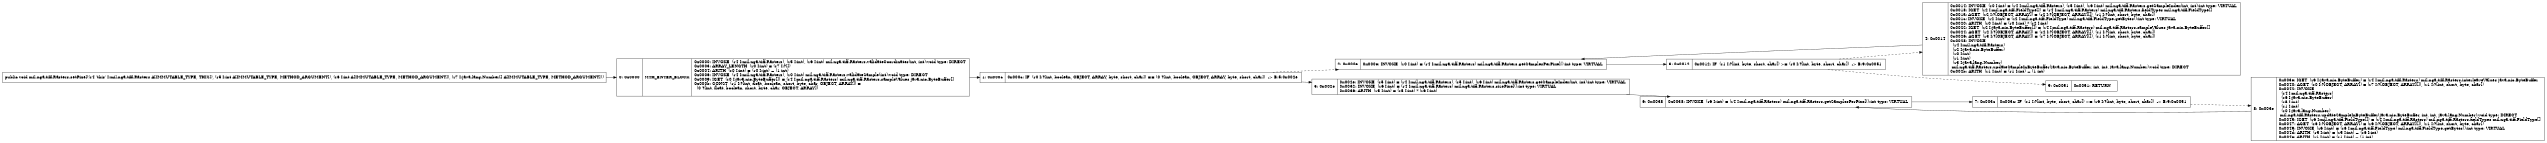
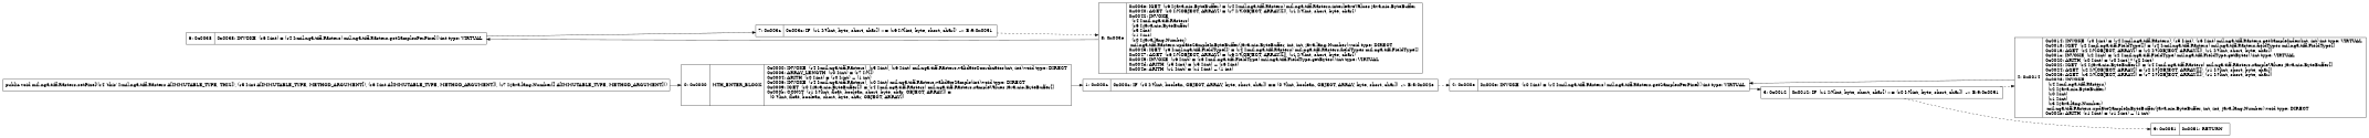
  digraph {
    rankdir=LR
    node [shape=record]
    n1 [label="{0\:\ 0x0000|MTH_ENTER_BLOCK\l|0x0000: INVOKE  (r4 I:mil.nga.tiff.Rasters), (r5 I:int), (r6 I:int) mil.nga.tiff.Rasters.validateCoordinates(int, int):void type: DIRECT \l0x0003: ARRAY_LENGTH  (r0 I:int) = (r7 I:?[]) \l0x0004: ARITH  (r0 I:int) = (r0 I:int) + (1 int) \l0x0006: INVOKE  (r4 I:mil.nga.tiff.Rasters), (r0 I:int) mil.nga.tiff.Rasters.validateSample(int):void type: DIRECT \l0x0009: IGET  (r0 I:java.nio.ByteBuffer[]) = (r4 I:mil.nga.tiff.Rasters) mil.nga.tiff.Rasters.sampleValues java.nio.ByteBuffer[] \l0x000b: CONST  (r1 I:?[int, float, boolean, short, byte, char, OBJECT, ARRAY]) = \l  (0 ?[int, float, boolean, short, byte, char, OBJECT, ARRAY])\l \l}"]
    n2 [label="{1\:\ 0x000c|0x000c: IF  (r0 I:?[int, boolean, OBJECT, ARRAY, byte, short, char]) == (0 ?[int, boolean, OBJECT, ARRAY, byte, short, char])  \-\> B:5:0x002e \l}"]
    n3 [label="{2\:\ 0x000e|0x000e: INVOKE  (r0 I:int) = (r4 I:mil.nga.tiff.Rasters) mil.nga.tiff.Rasters.getSamplesPerPixel():int type: VIRTUAL \l}"]
-   n4 [label="{5\:\ 0x002e|0x002e: INVOKE  (r5 I:int) = (r4 I:mil.nga.tiff.Rasters), (r5 I:int), (r6 I:int) mil.nga.tiff.Rasters.getSampleIndex(int, int):int type: VIRTUAL \l0x0032: INVOKE  (r6 I:int) = (r4 I:mil.nga.tiff.Rasters) mil.nga.tiff.Rasters.sizePixel():int type: VIRTUAL \l0x0036: ARITH  (r5 I:int) = (r5 I:int) * (r6 I:int) \l}"]
    n5 [label="{3\:\ 0x0012|0x0012: IF  (r1 I:?[int, byte, short, char]) \>= (r0 I:?[int, byte, short, char])  \-\> B:9:0x0051 \l}"]
    n6 [label="{6\:\ 0x0038|0x0038: INVOKE  (r6 I:int) = (r4 I:mil.nga.tiff.Rasters) mil.nga.tiff.Rasters.getSamplesPerPixel():int type: VIRTUAL \l}"]
    n7 [label="{4\:\ 0x0014|0x0014: INVOKE  (r0 I:int) = (r4 I:mil.nga.tiff.Rasters), (r5 I:int), (r6 I:int) mil.nga.tiff.Rasters.getSampleIndex(int, int):int type: VIRTUAL \l0x0018: IGET  (r2 I:mil.nga.tiff.FieldType[]) = (r4 I:mil.nga.tiff.Rasters) mil.nga.tiff.Rasters.fieldTypes mil.nga.tiff.FieldType[] \l0x001a: AGET  (r2 I:?[OBJECT, ARRAY]) = (r2 I:?[OBJECT, ARRAY][]), (r1 I:?[int, short, byte, char]) \l0x001c: INVOKE  (r2 I:int) = (r2 I:mil.nga.tiff.FieldType) mil.nga.tiff.FieldType.getBytes():int type: VIRTUAL \l0x0020: ARITH  (r0 I:int) = (r0 I:int) * (r2 I:int) \l0x0022: IGET  (r2 I:java.nio.ByteBuffer[]) = (r4 I:mil.nga.tiff.Rasters) mil.nga.tiff.Rasters.sampleValues java.nio.ByteBuffer[] \l0x0024: AGET  (r2 I:?[OBJECT, ARRAY]) = (r2 I:?[OBJECT, ARRAY][]), (r1 I:?[int, short, byte, char]) \l0x0026: AGET  (r3 I:?[OBJECT, ARRAY]) = (r7 I:?[OBJECT, ARRAY][]), (r1 I:?[int, short, byte, char]) \l0x0028: INVOKE  \l  (r4 I:mil.nga.tiff.Rasters)\l  (r2 I:java.nio.ByteBuffer)\l  (r0 I:int)\l  (r1 I:int)\l  (r3 I:java.lang.Number)\l mil.nga.tiff.Rasters.updateSampleInByteBuffer(java.nio.ByteBuffer, int, int, java.lang.Number):void type: DIRECT \l0x002b: ARITH  (r1 I:int) = (r1 I:int) + (1 int) \l}"]
    n8 [label="{9\:\ 0x0051|0x0051: RETURN   \l}"]
    n9 [label="{7\:\ 0x003c|0x003c: IF  (r1 I:?[int, byte, short, char]) \>= (r6 I:?[int, byte, short, char])  \-\> B:9:0x0051 \l}"]
    n10 [label="{8\:\ 0x003e|0x003e: IGET  (r6 I:java.nio.ByteBuffer) = (r4 I:mil.nga.tiff.Rasters) mil.nga.tiff.Rasters.interleaveValues java.nio.ByteBuffer \l0x0040: AGET  (r0 I:?[OBJECT, ARRAY]) = (r7 I:?[OBJECT, ARRAY][]), (r1 I:?[int, short, byte, char]) \l0x0042: INVOKE  \l  (r4 I:mil.nga.tiff.Rasters)\l  (r6 I:java.nio.ByteBuffer)\l  (r5 I:int)\l  (r1 I:int)\l  (r0 I:java.lang.Number)\l mil.nga.tiff.Rasters.updateSampleInByteBuffer(java.nio.ByteBuffer, int, int, java.lang.Number):void type: DIRECT \l0x0045: IGET  (r6 I:mil.nga.tiff.FieldType[]) = (r4 I:mil.nga.tiff.Rasters) mil.nga.tiff.Rasters.fieldTypes mil.nga.tiff.FieldType[] \l0x0047: AGET  (r6 I:?[OBJECT, ARRAY]) = (r6 I:?[OBJECT, ARRAY][]), (r1 I:?[int, short, byte, char]) \l0x0049: INVOKE  (r6 I:int) = (r6 I:mil.nga.tiff.FieldType) mil.nga.tiff.FieldType.getBytes():int type: VIRTUAL \l0x004d: ARITH  (r5 I:int) = (r5 I:int) + (r6 I:int) \l0x004e: ARITH  (r1 I:int) = (r1 I:int) + (1 int) \l}"]
    n11 [label="{public void mil.nga.tiff.Rasters.setPixel((r4 'this' I:mil.nga.tiff.Rasters A[IMMUTABLE_TYPE, THIS]), (r5 I:int A[IMMUTABLE_TYPE, METHOD_ARGUMENT]), (r6 I:int A[IMMUTABLE_TYPE, METHOD_ARGUMENT]), (r7 I:java.lang.Number[] A[IMMUTABLE_TYPE, METHOD_ARGUMENT])) }"]
    n1 -> n2
    n2 -> n3 [style=dashed]
-   n2 -> n4
    n3 -> n5
-   n4 -> n6
    n5 -> n7 [style=dashed]
    n5 -> n8 [style=dashed]
    n6 -> n9
    n7 -> n3
    n9 -> n10 [style=dashed]
    n10 -> n6
    n11 -> n1
  }
